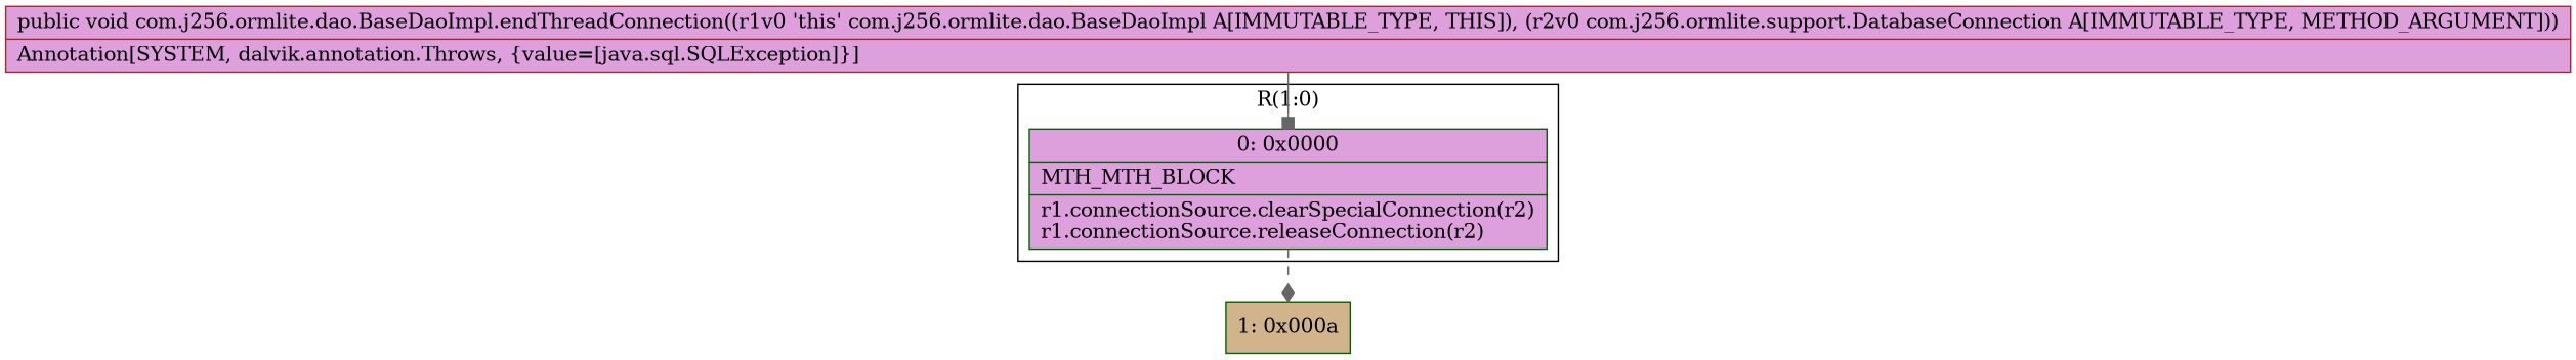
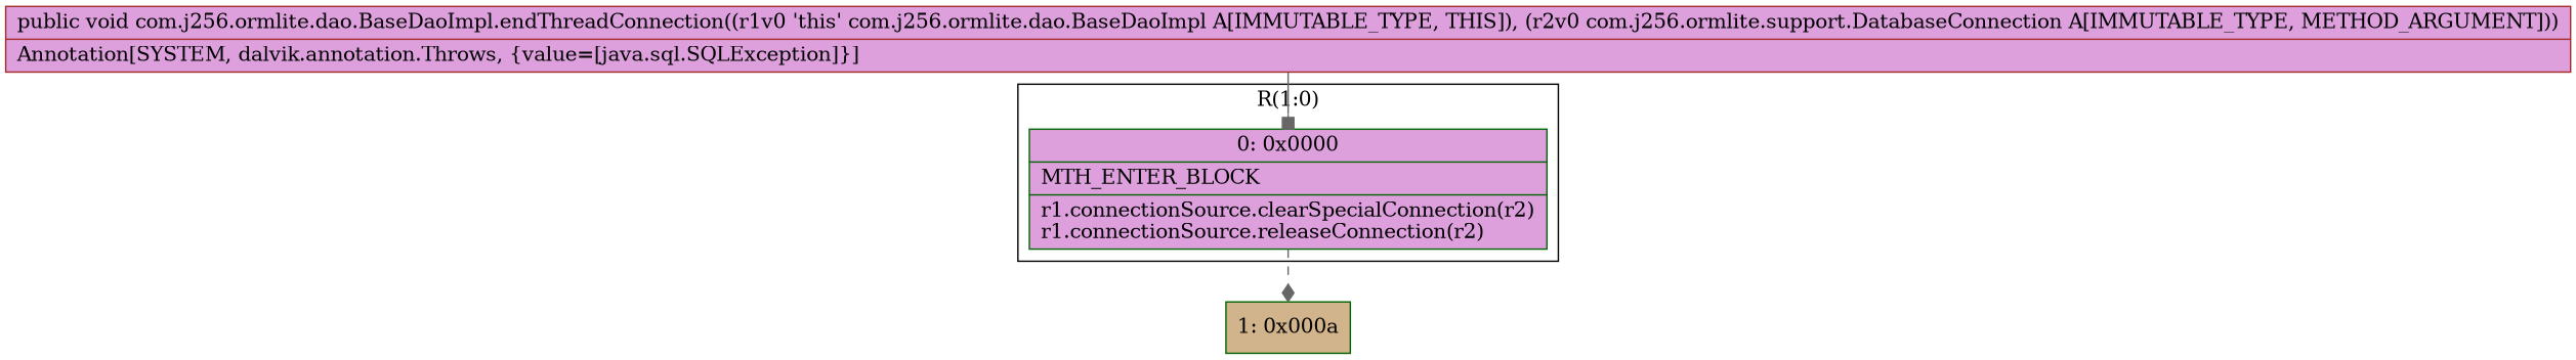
  digraph {
    node [color=darkgreen shape=record style=filled fillcolor=plum]
    edge [color=gray40]
-   n1 [label="{0\:\ 0x0000|MTH_MTH_BLOCK\l|r1.connectionSource.clearSpecialConnection(r2)\lr1.connectionSource.releaseConnection(r2)\l}"]
+   n1 [label="{0\:\ 0x0000|MTH_ENTER_BLOCK\l|r1.connectionSource.clearSpecialConnection(r2)\lr1.connectionSource.releaseConnection(r2)\l}"]
    n2 [label="{1\:\ 0x000a}" fillcolor=tan]
    n3 [label="{public void com.j256.ormlite.dao.BaseDaoImpl.endThreadConnection((r1v0 'this' com.j256.ormlite.dao.BaseDaoImpl A[IMMUTABLE_TYPE, THIS]), (r2v0 com.j256.ormlite.support.DatabaseConnection A[IMMUTABLE_TYPE, METHOD_ARGUMENT]))  | Annotation[SYSTEM, dalvik.annotation.Throws, \{value=[java.sql.SQLException]\}]\l}" color=brown]
    subgraph cluster_1 {
      label="R(1:0)"
      n1
    }
    n1 -> n2 [style=dashed arrowhead=diamond]
    n3 -> n1 [style=solid arrowhead=box]
  }
